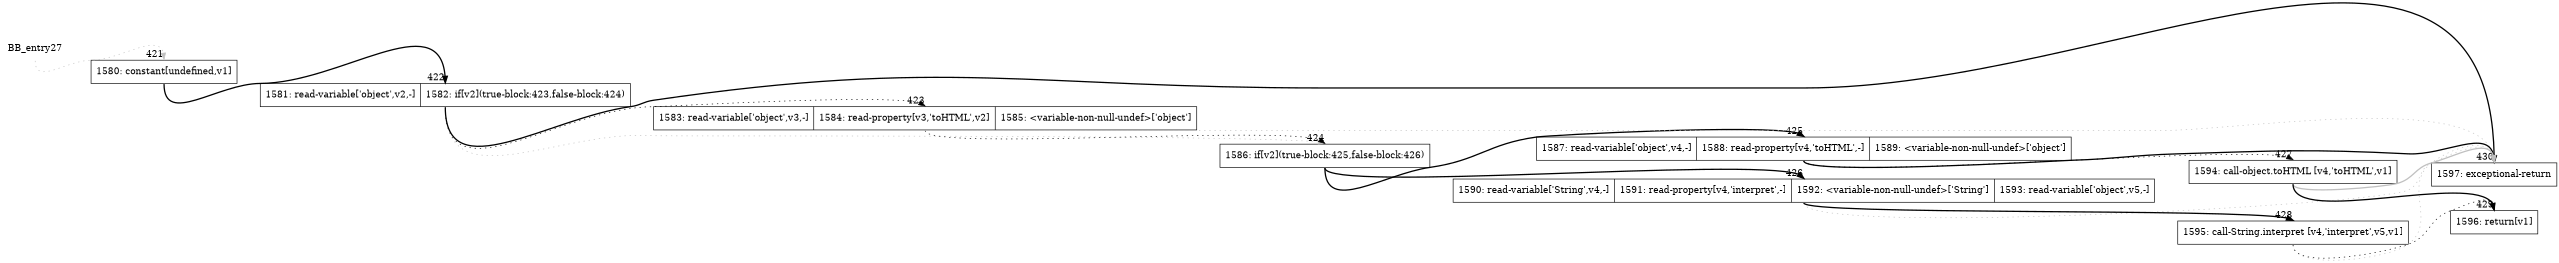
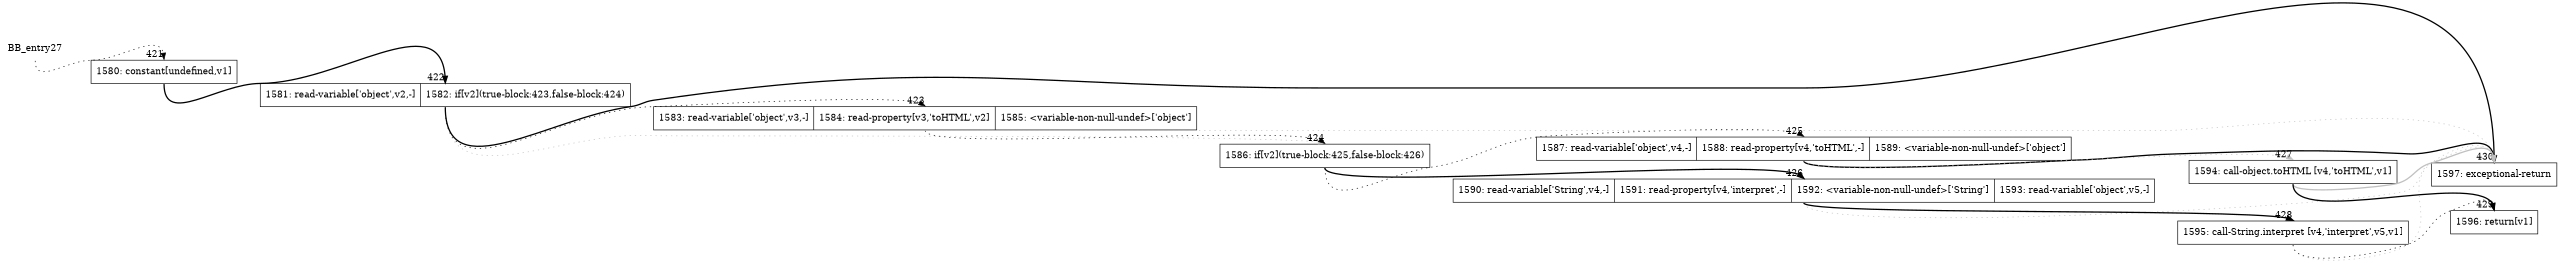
  digraph {
    rankdir=LR
    node [shape=record]
    edge [headport=n style=dotted tailport=s]
    BB_entry27 [shape=none]
    n2 [label="{1580: constant[undefined,v1]}"]
    n3 [label="{1581: read-variable['object',v2,-]|1582: if[v2](true-block:423,false-block:424)}"]
    n4 [label="{1586: if[v2](true-block:425,false-block:426)}"]
    n5 [label="{1583: read-variable['object',v3,-]|1584: read-property[v3,'toHTML',v2]|1585: \<variable-non-null-undef\>['object']}"]
    n6 [label="{1597: exceptional-return}"]
    n7 [label="{1587: read-variable['object',v4,-]|1588: read-property[v4,'toHTML',-]|1589: \<variable-non-null-undef\>['object']}"]
    n8 [label="{1590: read-variable['String',v4,-]|1591: read-property[v4,'interpret',-]|1592: \<variable-non-null-undef\>['String']|1593: read-variable['object',v5,-]}"]
    n9 [label="{1594: call-object.toHTML [v4,'toHTML',v1]}"]
    n10 [label="{1595: call-String.interpret [v4,'interpret',v5,v1]}"]
    n11 [label="{1596: return[v1]}"]
-   BB_entry27 -> n2 [headlabel="    421" color=gray]
+   BB_entry27 -> n2 [headlabel="    421"]
    n2 -> n3 [headlabel="      422" style=bold]
    n3 -> n4 [color=gray headlabel="      424"]
    n3 -> n5 [headlabel="      423"]
    n3 -> n6 [color=black headlabel="      430" style=bold]
-   n4 -> n7 [headlabel="      425" style=bold]
+   n4 -> n7 [headlabel="      425"]
    n4 -> n8 [headlabel="      426" style=bold]
    n5 -> n4
    n5 -> n6 [color=gray]
    n7 -> n6 [color=black style=bold]
-   n7 -> n9 [headlabel="      427"]
+   n7 -> n9 [headlabel="      427" color=gray]
    n8 -> n6 [color=gray]
    n8 -> n10 [headlabel="      428" style=bold]
    n9 -> n6 [color=gray style=bold]
    n9 -> n11 [headlabel="      429" style=bold]
    n10 -> n6 [color=gray]
    n10 -> n11
  }
